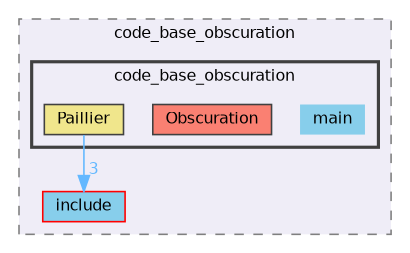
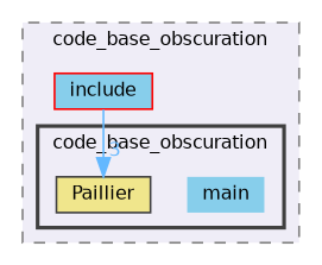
  digraph {
    compound=true
    node [fontname=Helvetica fontsize=10 shape=box style=filled fillcolor=skyblue color=grey25]
    n1 [height=0.2 label=main shape=plaintext width=0.4 color=""]
-   n2 [fillcolor=salmon height=0.2 label=Obscuration width=0.4]
    n3 [fillcolor=khaki height=0.2 label=Paillier width=0.4]
    n4 [color=red height=0.2 label=include width=0.4]
    subgraph cluster_1 {
      bgcolor="#efedf7"
      fontname=Helvetica
      fontsize=10
      label=code_base_obscuration
      pencolor=grey50
      style="filled,dashed"
      n4
      subgraph cluster_2 {
        bgcolor="#efedf7"
        fontname=Helvetica
        fontsize=10
        pencolor=grey25
        style="filled,bold"
        n1
-       n2
        n3
      }
    }
-   n3 -> n4 [color=steelblue1 fontcolor=steelblue1 fontname=Helvetica fontsize=10 headlabel=3 labeldistance=1.5 labelfontname=Helvetica labelfontsize=10 style=solid]
+   n4 -> n3 [color=steelblue1 fontcolor=steelblue1 fontname=Helvetica fontsize=10 headlabel=3 labeldistance=1.5 labelfontname=Helvetica labelfontsize=10 style=solid]
  }
